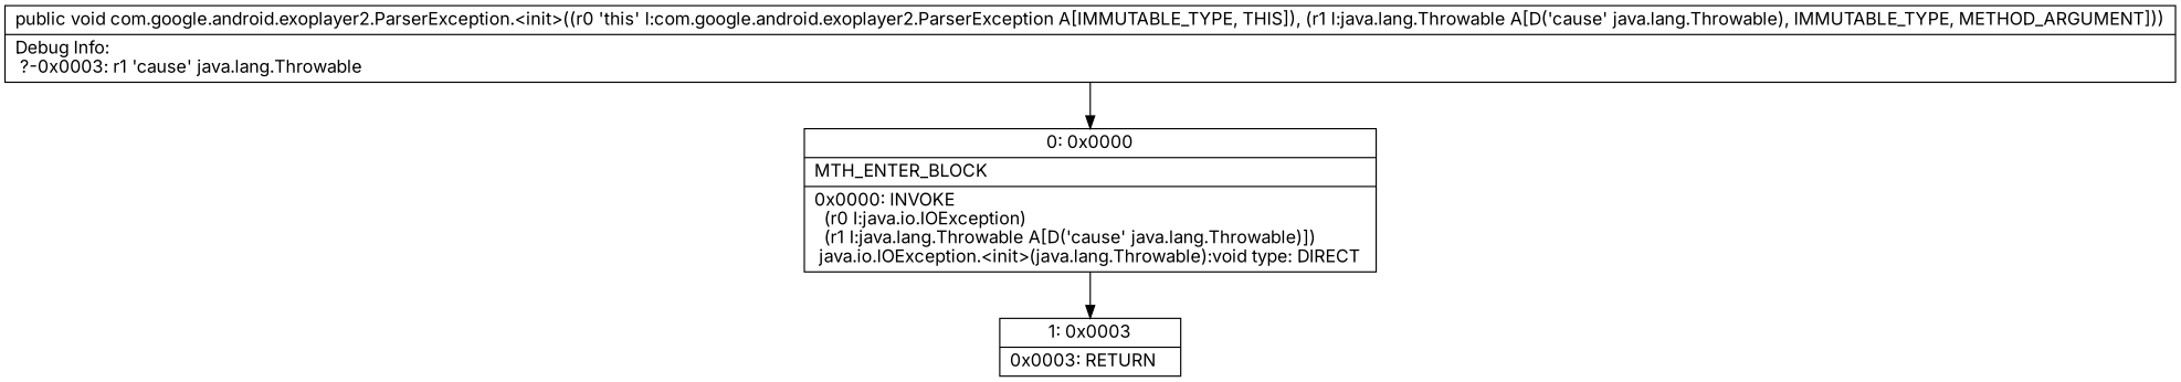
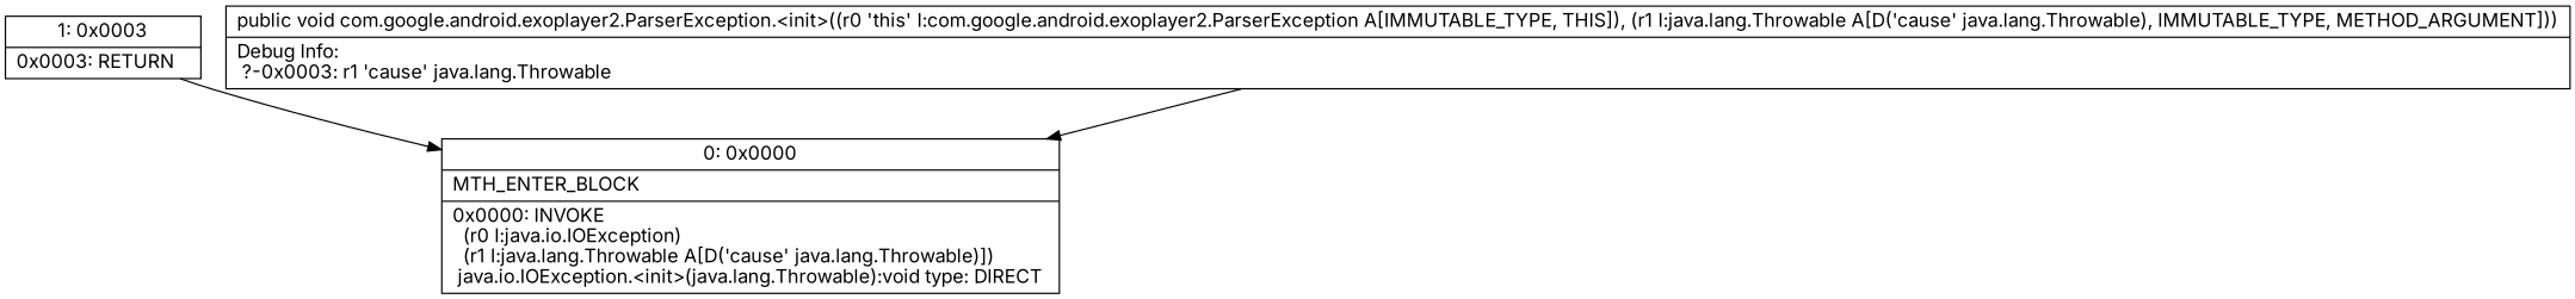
  digraph {
    fontname=Inter
    node [shape=record fontname=Inter]
    edge [fontname=Inter]
    n1 [label="{0\:\ 0x0000|MTH_ENTER_BLOCK\l|0x0000: INVOKE  \l  (r0 I:java.io.IOException)\l  (r1 I:java.lang.Throwable A[D('cause' java.lang.Throwable)])\l java.io.IOException.\<init\>(java.lang.Throwable):void type: DIRECT \l}"]
    n2 [label="{1\:\ 0x0003|0x0003: RETURN   \l}"]
    n3 [label="{public void com.google.android.exoplayer2.ParserException.\<init\>((r0 'this' I:com.google.android.exoplayer2.ParserException A[IMMUTABLE_TYPE, THIS]), (r1 I:java.lang.Throwable A[D('cause' java.lang.Throwable), IMMUTABLE_TYPE, METHOD_ARGUMENT]))  | Debug Info:\l  ?\-0x0003: r1 'cause' java.lang.Throwable\l}"]
-   n1 -> n2
+   n2 -> n1
    n3 -> n1
  }
